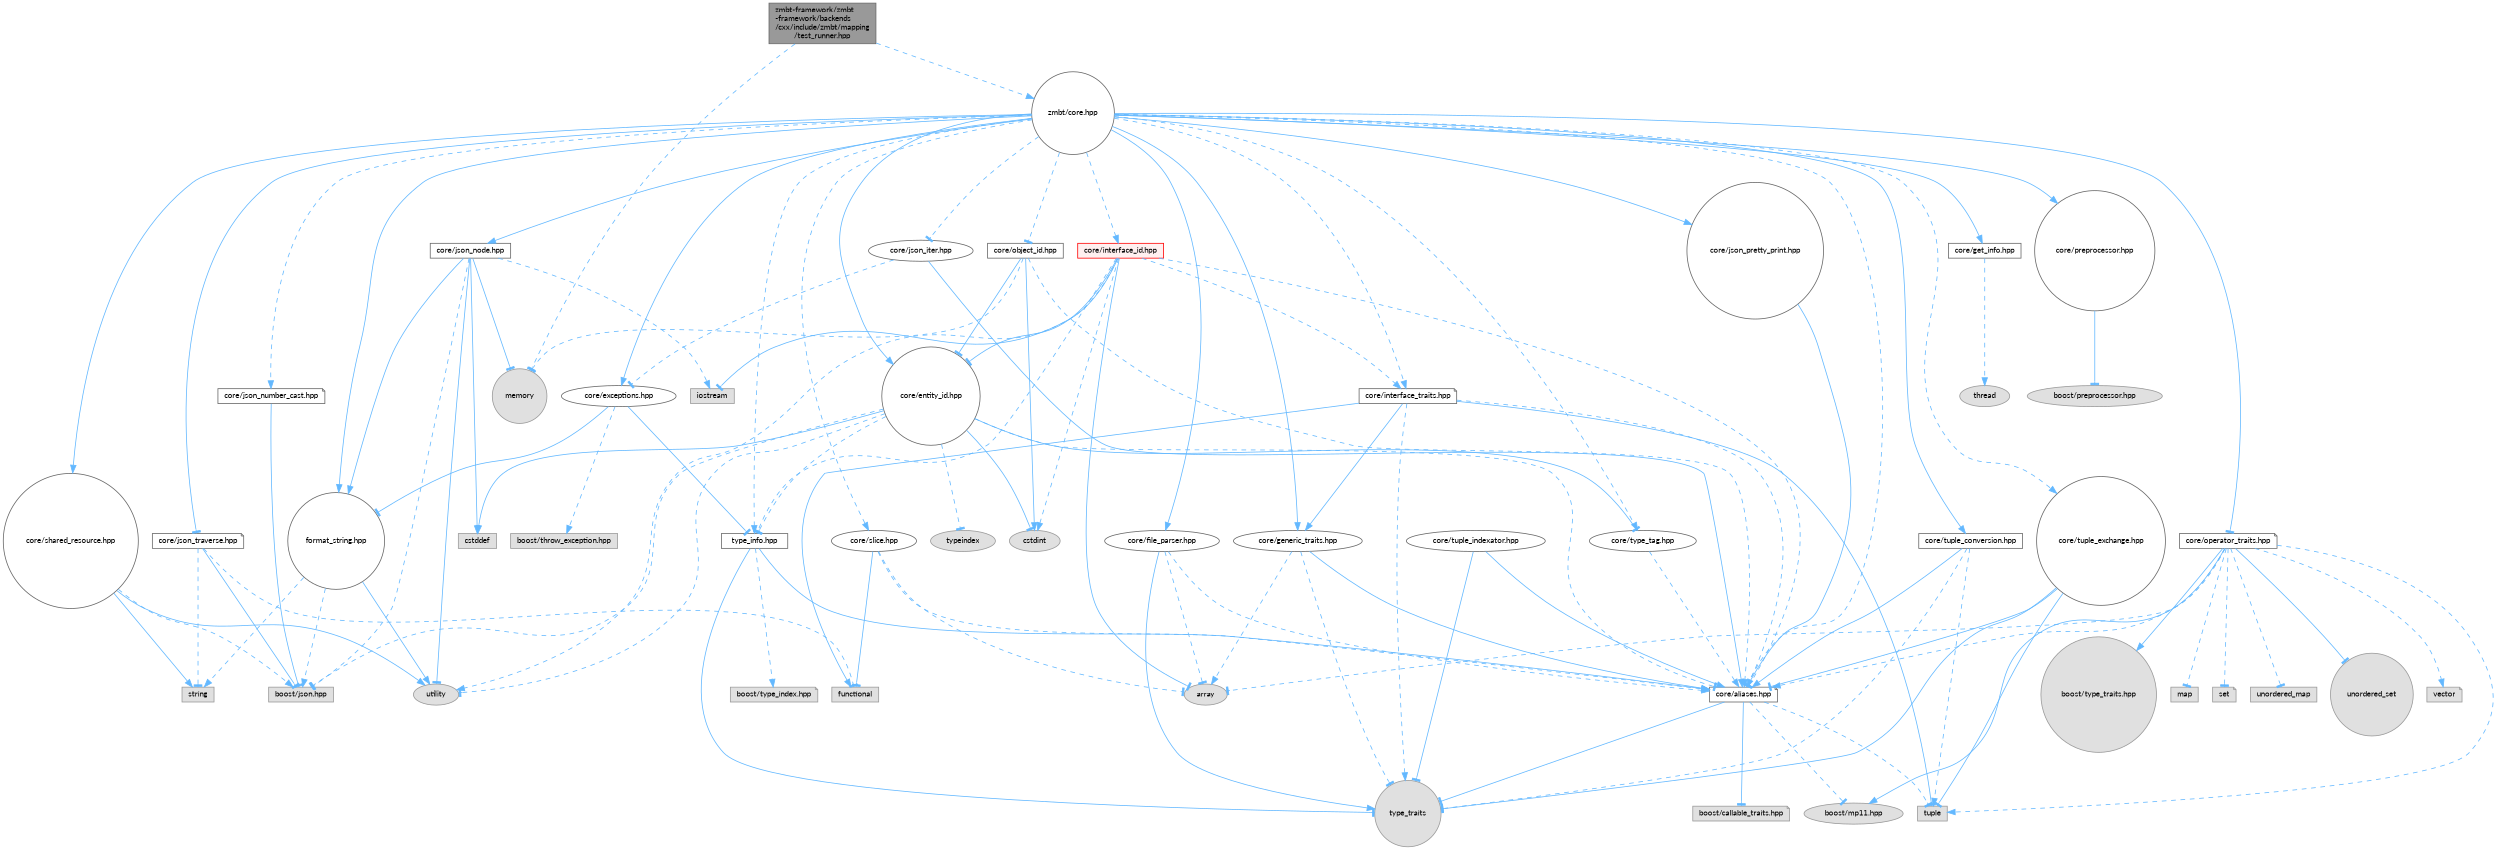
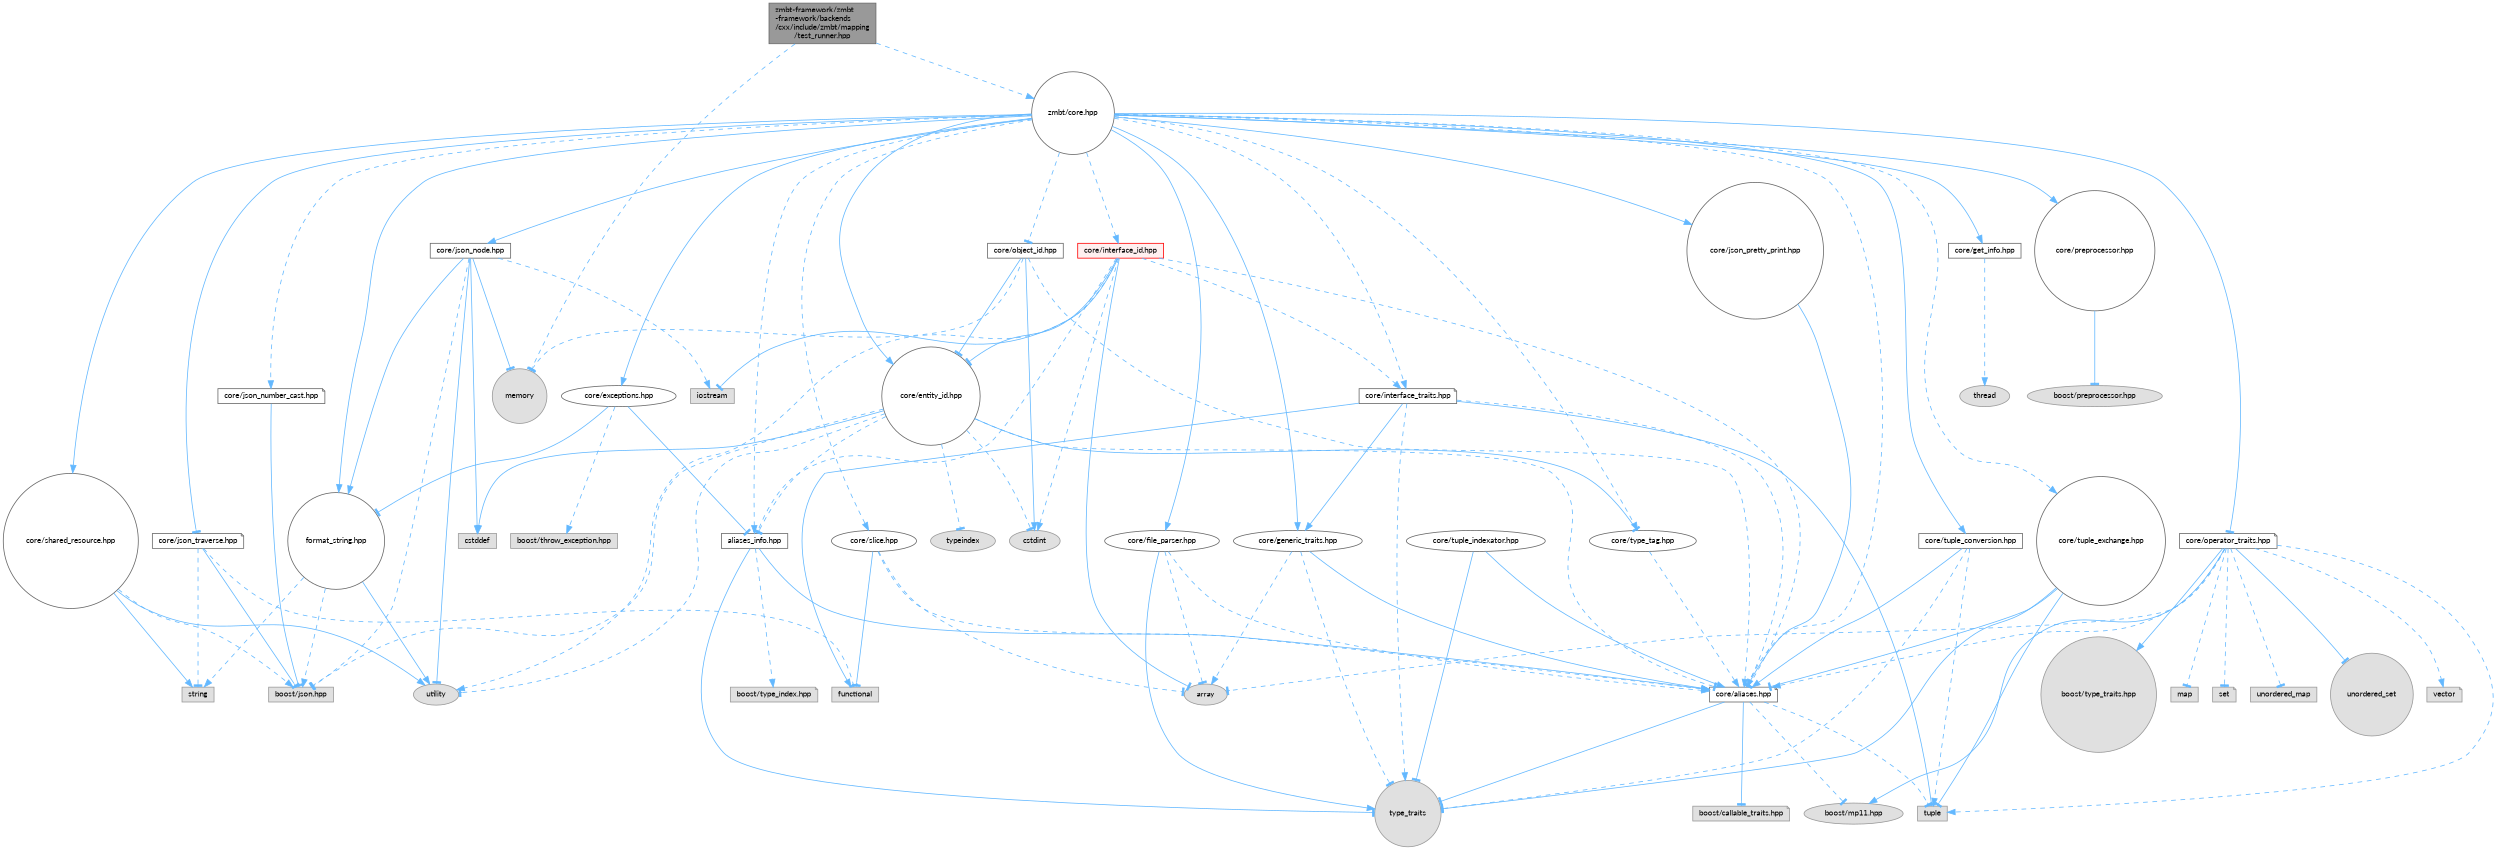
  digraph {
    fontname=Lato
    node [color=grey60 fillcolor="#E0E0E0" fontname=Lato fontsize=10 shape=box style=filled]
    edge [arrowhead=normal color=steelblue1 fontname=Lato fontsize=10 labelfontname=Helvetica labelfontsize=10 style=dashed]
    n1 [color=gray40 fillcolor=grey60 fontcolor=black height=0.2 label="zmbt-framework/zmbt\l-framework/backends\l/cxx/include/zmbt/mapping\l/test_runner.hpp" width=0.4]
    n2 [height=0.2 label=memory shape=circle width=0.4]
    n3 [color=grey40 fillcolor=white height=0.2 label="zmbt/core.hpp" shape=circle width=0.4]
    n4 [color=grey40 fillcolor=white height=0.2 label="core/aliases.hpp" shape=note width=0.4]
    n5 [color=grey40 fillcolor=white height=0.2 label="core/exceptions.hpp" shape=ellipse width=0.4]
    n6 [color=grey40 fillcolor=white height=0.2 label="format_string.hpp" shape=circle width=0.4]
-   n7 [color=grey40 fillcolor=white height=0.2 label="type_info.hpp" width=0.4]
+   n7 [color=grey40 fillcolor=white height=0.2 label="aliases_info.hpp" width=0.4]
    n8 [color=grey40 fillcolor=white height=0.2 label="core/file_parser.hpp" shape=ellipse width=0.4]
    n9 [color=grey40 fillcolor=white height=0.2 label="core/generic_traits.hpp" shape=ellipse width=0.4]
    n10 [color=grey40 fillcolor=white height=0.2 label="core/get_info.hpp" width=0.4]
    n11 [color=grey40 fillcolor=white height=0.2 label="core/interface_traits.hpp" shape=note width=0.4]
-   n12 [color=grey40 fillcolor=white height=0.2 label="core/json_iter.hpp" shape=ellipse width=0.4]
    n13 [color=grey40 fillcolor=white height=0.2 label="core/json_node.hpp" width=0.4]
    n14 [color=grey40 fillcolor=white height=0.2 label="core/json_number_cast.hpp" shape=note width=0.4]
    n15 [color=grey40 fillcolor=white height=0.2 label="core/json_traverse.hpp" shape=note width=0.4]
    n16 [color=grey40 fillcolor=white height=0.2 label="core/json_pretty_print.hpp" shape=circle width=0.4]
    n17 [color=grey40 fillcolor=white height=0.2 label="core/slice.hpp" shape=ellipse width=0.4]
    n18 [color=grey40 fillcolor=white height=0.2 label="core/preprocessor.hpp" shape=circle width=0.4]
    n19 [color=grey40 fillcolor=white height=0.2 label="core/operator_traits.hpp" shape=note width=0.4]
    n20 [color=grey40 fillcolor=white height=0.2 label="core/shared_resource.hpp" shape=circle width=0.4]
    n21 [color=grey40 fillcolor=white height=0.2 label="core/tuple_conversion.hpp" width=0.4]
    n22 [color=grey40 fillcolor=white height=0.2 label="core/tuple_exchange.hpp" shape=circle width=0.4]
    n23 [color=grey40 fillcolor=white height=0.2 label="core/type_tag.hpp" shape=ellipse width=0.4]
    n24 [color=grey40 fillcolor=white height=0.2 label="core/entity_id.hpp" shape=circle width=0.4]
    n25 [color=red fillcolor="#FFF0F0" height=0.2 label="core/interface_id.hpp" width=0.4]
    n26 [color=grey40 fillcolor=white height=0.2 label="core/object_id.hpp" width=0.4]
    n27 [height=0.2 label=type_traits shape=circle width=0.4]
    n28 [height=0.2 label=tuple width=0.4]
    n29 [height=0.2 label="boost/callable_traits.hpp" shape=note width=0.4]
    n30 [height=0.2 label="boost/mp11.hpp" shape=ellipse width=0.4]
    n31 [height=0.2 label="boost/throw_exception.hpp" width=0.4]
    n32 [height=0.2 label="boost/json.hpp" width=0.4]
    n33 [height=0.2 label=string width=0.4]
    n34 [height=0.2 label=utility shape=ellipse width=0.4]
    n35 [height=0.2 label="boost/type_index.hpp" shape=note width=0.4]
    n36 [height=0.2 label=array shape=ellipse width=0.4]
    n37 [height=0.2 label=thread shape=ellipse width=0.4]
    n38 [height=0.2 label=functional width=0.4]
    n39 [height=0.2 label=cstddef width=0.4]
    n40 [height=0.2 label=iostream width=0.4]
    n41 [height=0.2 label="boost/preprocessor.hpp" shape=ellipse width=0.4]
    n42 [height=0.2 label=map width=0.4]
    n43 [height=0.2 label=set shape=note width=0.4]
    n44 [height=0.2 label=unordered_map width=0.4]
    n45 [height=0.2 label=unordered_set shape=circle width=0.4]
    n46 [height=0.2 label=vector shape=note width=0.4]
    n47 [height=0.2 label="boost/type_traits.hpp" shape=circle width=0.4]
    n48 [color=grey40 fillcolor=white height=0.2 label="core/tuple_indexator.hpp" shape=ellipse width=0.4]
    n49 [height=0.2 label=cstdint shape=ellipse width=0.4]
    n50 [height=0.2 label=typeindex shape=ellipse width=0.4]
    n1 -> n2 [arrowhead=tee]
    n1 -> n3
    n3 -> n4 [arrowhead=tee]
    n3 -> n5 [style=solid]
    n3 -> n6 [style=solid]
    n3 -> n7
    n3 -> n8 [style=solid]
    n3 -> n9 [style=solid]
    n3 -> n10 [style=solid]
    n3 -> n11
-   n3 -> n12 [arrowhead=tee]
    n3 -> n13 [style=solid]
    n3 -> n14
    n3 -> n15 [arrowhead=tee style=solid]
    n3 -> n16 [style=solid]
    n3 -> n17
    n3 -> n18 [style=solid]
    n3 -> n19 [arrowhead=tee style=solid]
    n3 -> n20 [style=solid]
    n3 -> n21 [style=solid]
    n3 -> n22
    n3 -> n23
    n3 -> n24 [style=solid]
    n3 -> n25
    n3 -> n26 [arrowhead=tee]
    n4 -> n27 [arrowhead=tee style=solid]
    n4 -> n28 [arrowhead=tee]
    n4 -> n29 [arrowhead=tee style=solid]
    n4 -> n30 [arrowhead=tee]
    n5 -> n6 [arrowhead=tee style=solid]
    n5 -> n7 [arrowhead=tee style=solid]
    n5 -> n31
    n6 -> n32
    n6 -> n33
    n6 -> n34 [style=solid]
    n7 -> n4 [style=solid]
    n7 -> n27 [arrowhead=tee style=solid]
    n7 -> n35
    n8 -> n4
    n8 -> n27 [style=solid]
    n8 -> n36 [arrowhead=tee]
    n9 -> n4 [style=solid]
    n9 -> n27 [arrowhead=tee]
    n9 -> n36
    n10 -> n37
    n11 -> n4
    n11 -> n9 [style=solid]
    n11 -> n27
    n11 -> n28 [arrowhead=tee style=solid]
    n11 -> n38 [style=solid]
-   n12 -> n4 [style=solid]
-   n12 -> n5 [arrowhead=tee]
    n13 -> n2 [arrowhead=tee style=solid]
    n13 -> n6 [style=solid]
    n13 -> n32 [arrowhead=tee]
    n13 -> n34 [arrowhead=tee style=solid]
    n13 -> n39 [style=solid]
    n13 -> n40
    n14 -> n32 [arrowhead=tee style=solid]
    n15 -> n32 [arrowhead=tee style=solid]
    n15 -> n33 [arrowhead=tee]
    n15 -> n38 [arrowhead=tee]
    n16 -> n4 [arrowhead=tee style=solid]
    n17 -> n4
    n17 -> n36 [arrowhead=tee]
    n17 -> n38 [arrowhead=tee style=solid]
    n18 -> n41 [arrowhead=tee style=solid]
    n19 -> n4
    n19 -> n28
    n19 -> n30 [style=solid]
    n19 -> n36 [arrowhead=tee]
    n19 -> n42 [arrowhead=tee]
    n19 -> n43 [arrowhead=tee]
    n19 -> n44 [arrowhead=tee]
    n19 -> n45 [arrowhead=tee style=solid]
    n19 -> n46
    n19 -> n47 [style=solid]
    n20 -> n32
    n20 -> n33 [style=solid]
    n20 -> n34 [style=solid]
    n21 -> n4 [style=solid]
    n21 -> n27 [arrowhead=tee]
    n21 -> n28
    n22 -> n4 [arrowhead=tee style=solid]
    n22 -> n27 [arrowhead=tee style=solid]
    n22 -> n28 [arrowhead=tee style=solid]
    n23 -> n4
    n24 -> n4 [arrowhead=tee]
    n24 -> n7 [arrowhead=tee]
    n24 -> n23 [arrowhead=tee style=solid]
    n24 -> n32 [arrowhead=tee]
    n24 -> n34 [arrowhead=tee]
    n24 -> n39 [style=solid]
-   n24 -> n49 [arrowhead=tee style=solid]
+   n24 -> n49 [arrowhead=tee]
    n24 -> n50 [arrowhead=tee]
    n25 -> n4 [arrowhead=tee]
    n25 -> n7 [arrowhead=tee]
    n25 -> n11
    n25 -> n24 [arrowhead=tee style=solid]
    n25 -> n34
    n25 -> n36 [arrowhead=tee style=solid]
    n25 -> n40 [arrowhead=tee style=solid]
    n25 -> n49
    n26 -> n2 [arrowhead=tee]
    n26 -> n4
    n26 -> n24 [arrowhead=tee style=solid]
    n26 -> n49 [style=solid]
    n48 -> n4 [style=solid]
    n48 -> n27 [arrowhead=tee style=solid]
  }
